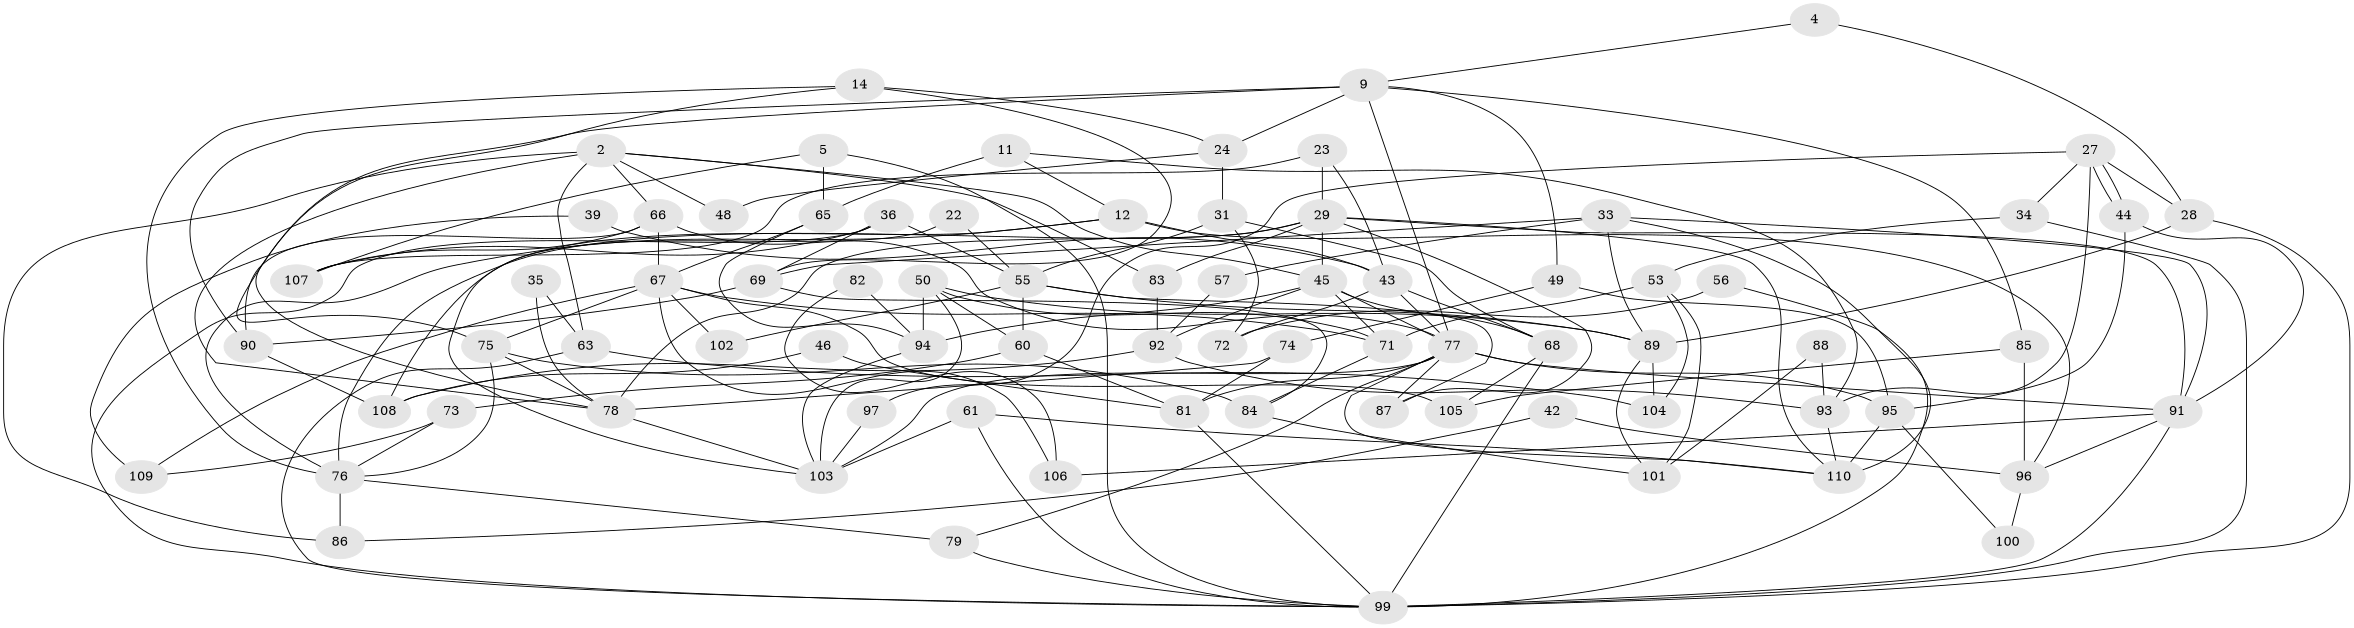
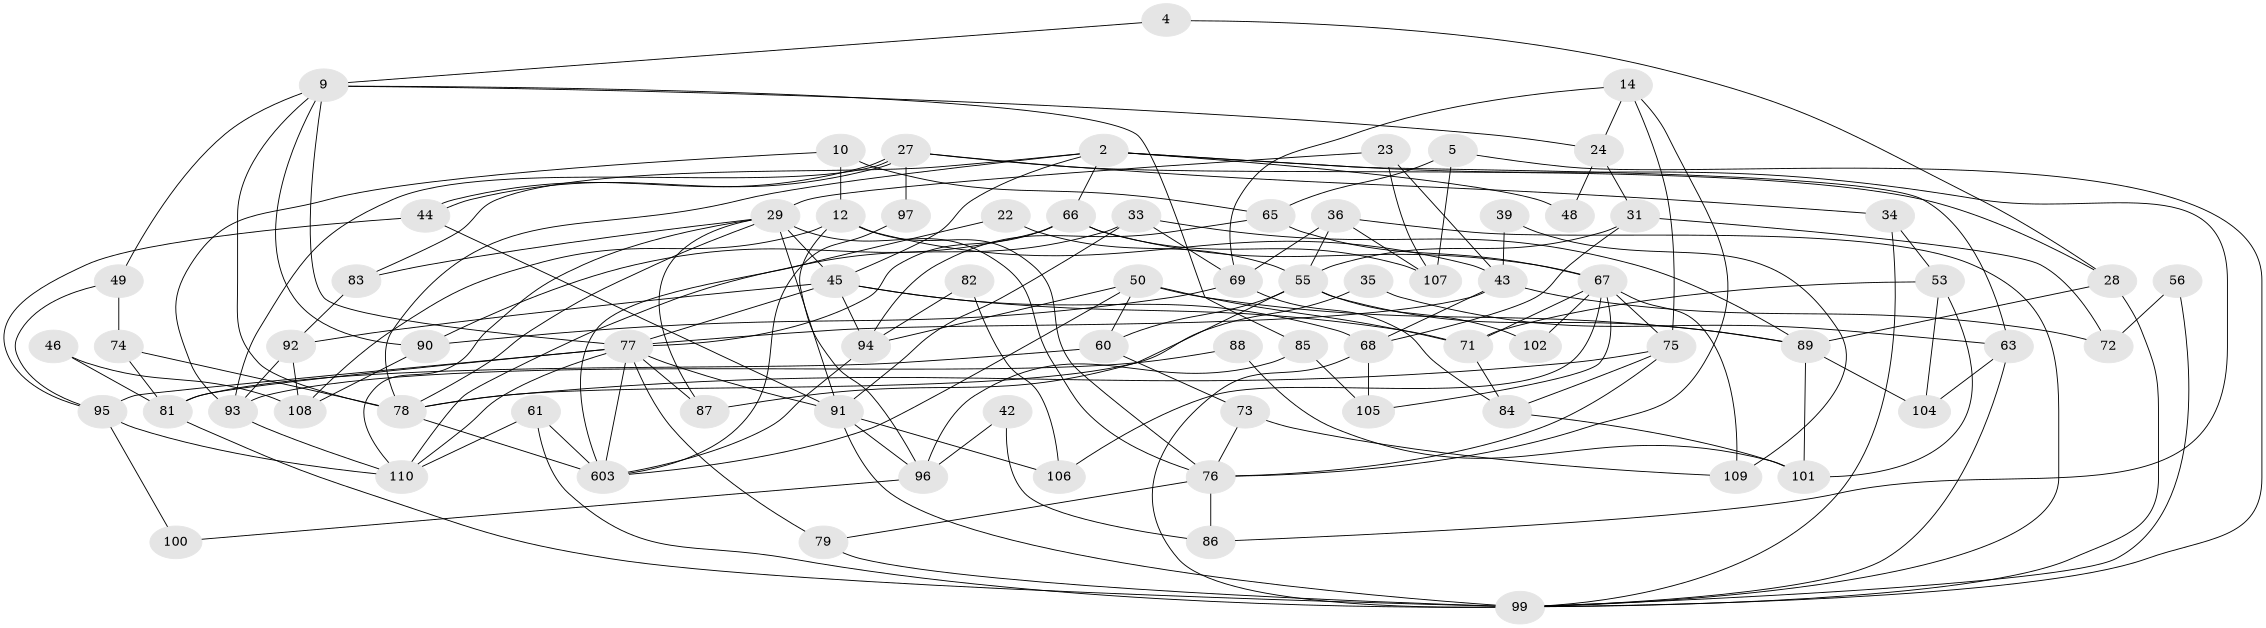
  graph {
    node [color=gray90 style=filled]
    45 [super="+3+40"]
    77 [super="+58"]
    68
    71 [super="+51"]
    92
    94 [super="+64"]
    2
    63 [super="+48"]
    66
    78 [super="+13"]
    83
    86
    n13 [label=48]
    99 [super="+52+70"]
    104
    107
    90
    67 [super="+20"]
-   103 [super="+62"]
+   103 [super="+62" label=603]
    9 [super="+6"]
    24
    49
    85
    4
    28
    89
    65 [super="+47"]
    5
    31
    95 [super="+80"]
    74
    87
    91 [super="+26"]
    110 [super="+41"]
    81
    79
    96
    105
    108 [super="+32"]
-   11
+   11 [label=10]
    12
    93
    43
    76 [super="+19+54+38"]
    72
    100
    14
    69 [super="+59"]
    75
    84
    55 [super="+37"]
    60 [super="+18"]
    102
    22
    29 [super="+10+16+25"]
    23
    27
    34
    44
    97
    53
    101
    106
    33 [super="+30"]
-   57
    35
    36
    39
    109
    42
    46
    50 [super="+15+21"]
    73
    56
    61
    82
    88
    45 -- 77
    45 -- 68
    45 -- 71
    45 -- 92
    45 -- 94
    77 -- 103 [weight=2]
    77 -- 95
    77 -- 87
    77 -- 91
    77 -- 110
    77 -- 81
    77 -- 79
    68 -- 99
    68 -- 105
    71 -- 84
    92 -- 108
    92 -- 93
    94 -- 103
    2 -- 45
    2 -- 63 [weight=2]
    2 -- 66
    2 -- 78
    2 -- 83
    2 -- 86
    2 -- n13
    63 -- 99
    63 -- 104
    66 -- 77
    66 -- 107
    66 -- 90
    66 -- 67
    78 -- 103 [weight=2]
    83 -- 92
    90 -- 108
    67 -- 71
    67 -- 105
    67 -- 75
    67 -- 102
    67 -- 106
    67 -- 109
    9 -- 77
    9 -- 78
    9 -- 90 [weight=2]
    9 -- 24
    9 -- 49
    9 -- 85
    24 -- n13
    24 -- 31
    49 -- 95
    49 -- 74
    85 -- 96
    85 -- 105
    4 -- 9
    4 -- 28
    28 -- 99
    28 -- 89
    89 -- 104
    89 -- 101
    65 -- 94 [weight=2]
    65 -- 67
    5 -- 99
    5 -- 107
    5 -- 65 [weight=2]
    31 -- 68
    31 -- 72
    31 -- 55
    95 -- 110 [weight=2]
    95 -- 100
    74 -- 78
    74 -- 81
    91 -- 99 [weight=2]
    91 -- 96
    91 -- 106
    81 -- 99
    79 -- 99
    96 -- 100
    11 -- 65 [weight=2]
    11 -- 12
    11 -- 93
    12 -- 96
    12 -- 108 [weight=2]
    12 -- 43
    12 -- 76 [weight=2]
    93 -- 110
    43 -- 77
    43 -- 68
    43 -- 72
    76 -- 86
    76 -- 79
    14 -- 24
    14 -- 76
    14 -- 69
    14 -- 75
    69 -- 90 [weight=2]
    69 -- 84
    75 -- 78
    75 -- 76
    75 -- 84
    84 -- 101
    55 -- 89 [weight=2]
    55 -- 87
    55 -- 60
    55 -- 102
    60 -- 81
    60 -- 73
    22 -- 103
    22 -- 55
    29 -- 45 [weight=2]
    29 -- 78
    29 -- 83
    29 -- 87
    29 -- 91 [weight=2]
    29 -- 110
    29 -- 76 [weight=2]
    23 -- 107
    23 -- 43
    23 -- 29
    27 -- 28
    27 -- 93
    27 -- 34
    27 -- 44
    27 -- 44
    27 -- 97
    34 -- 99
    34 -- 53
    44 -- 95
    44 -- 91
    97 -- 103
    53 -- 71
    53 -- 104
    53 -- 101
    33 -- 89
    33 -- 91
    33 -- 110 [weight=2]
    33 -- 69 [weight=2]
-   33 -- 57
-   57 -- 92
    35 -- 63
    35 -- 78
    36 -- 99
    36 -- 107
    36 -- 69
    36 -- 55
    39 -- 43
    39 -- 109
    42 -- 86
    42 -- 96
    46 -- 81
    46 -- 108
    50 -- 71 [weight=2]
    50 -- 94
    50 -- 103
    50 -- 89 [weight=2]
    50 -- 60 [weight=2]
    73 -- 76
    73 -- 109
    56 -- 99
    56 -- 72
    61 -- 99
    61 -- 103
    61 -- 110
    82 -- 94
    82 -- 106
    88 -- 93
    88 -- 101
  }
